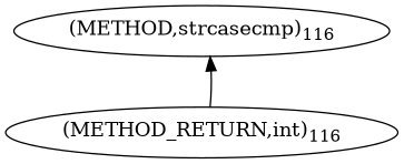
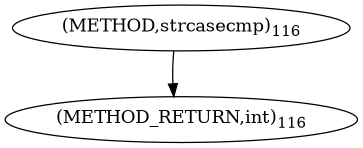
  digraph {
    n1 [label=<(METHOD,strcasecmp)<SUB>116</SUB>>]
    n2 [label=<(METHOD_RETURN,int)<SUB>116</SUB>>]
-   n2 -> n1
+   n1 -> n2
  }
